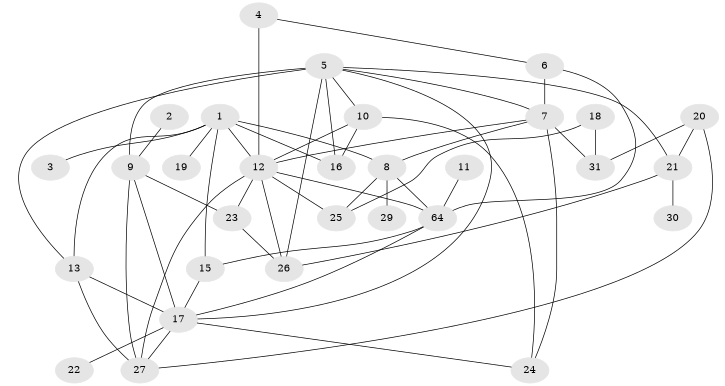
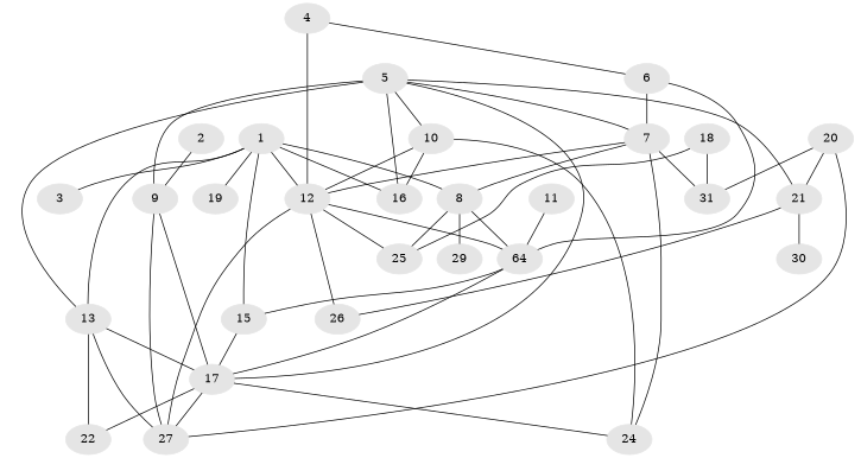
  graph {
    node [color=gray90 style=filled]
    edge [weight=1.0]
    1
    3
    8
    12
    13
    15
    16
    19
    n9 [label=64]
    25
    29
    26
-   23
    27
    17
    22
    2
    9
    4
    6
    7
    5
    10
    21
    24
    31
    30
    11
    18
    20
    1 -- 3
    1 -- 8
    1 -- 12
    1 -- 13
    1 -- 15
    1 -- 16
    1 -- 19
    8 -- n9
    8 -- 25
    8 -- 29
    12 -- n9
    12 -- 25
    12 -- 26
-   12 -- 23
    12 -- 27
    13 -- 27
    13 -- 17
+   13 -- 22
    15 -- 17
    n9 -- 15
    n9 -- 17
-   23 -- 26
    17 -- 27
    17 -- 22
    17 -- 24
    2 -- 9
-   9 -- 23
    9 -- 27
    9 -- 17 [weight=2.0]
    4 -- 12 [weight=2.0]
    4 -- 6
    6 -- n9
    6 -- 7
    7 -- 8
    7 -- 12
    7 -- 24 [weight=2.0]
    7 -- 31 [weight=2.0]
    5 -- 13
    5 -- 16
-   5 -- 26
    5 -- 17
    5 -- 9 [weight=2.0]
    5 -- 7
    5 -- 10
    5 -- 21
    10 -- 12
    10 -- 16
    10 -- 24
    21 -- 26
    21 -- 30
    11 -- n9
    18 -- 25
    18 -- 31
    20 -- 27
    20 -- 21
    20 -- 31
  }
